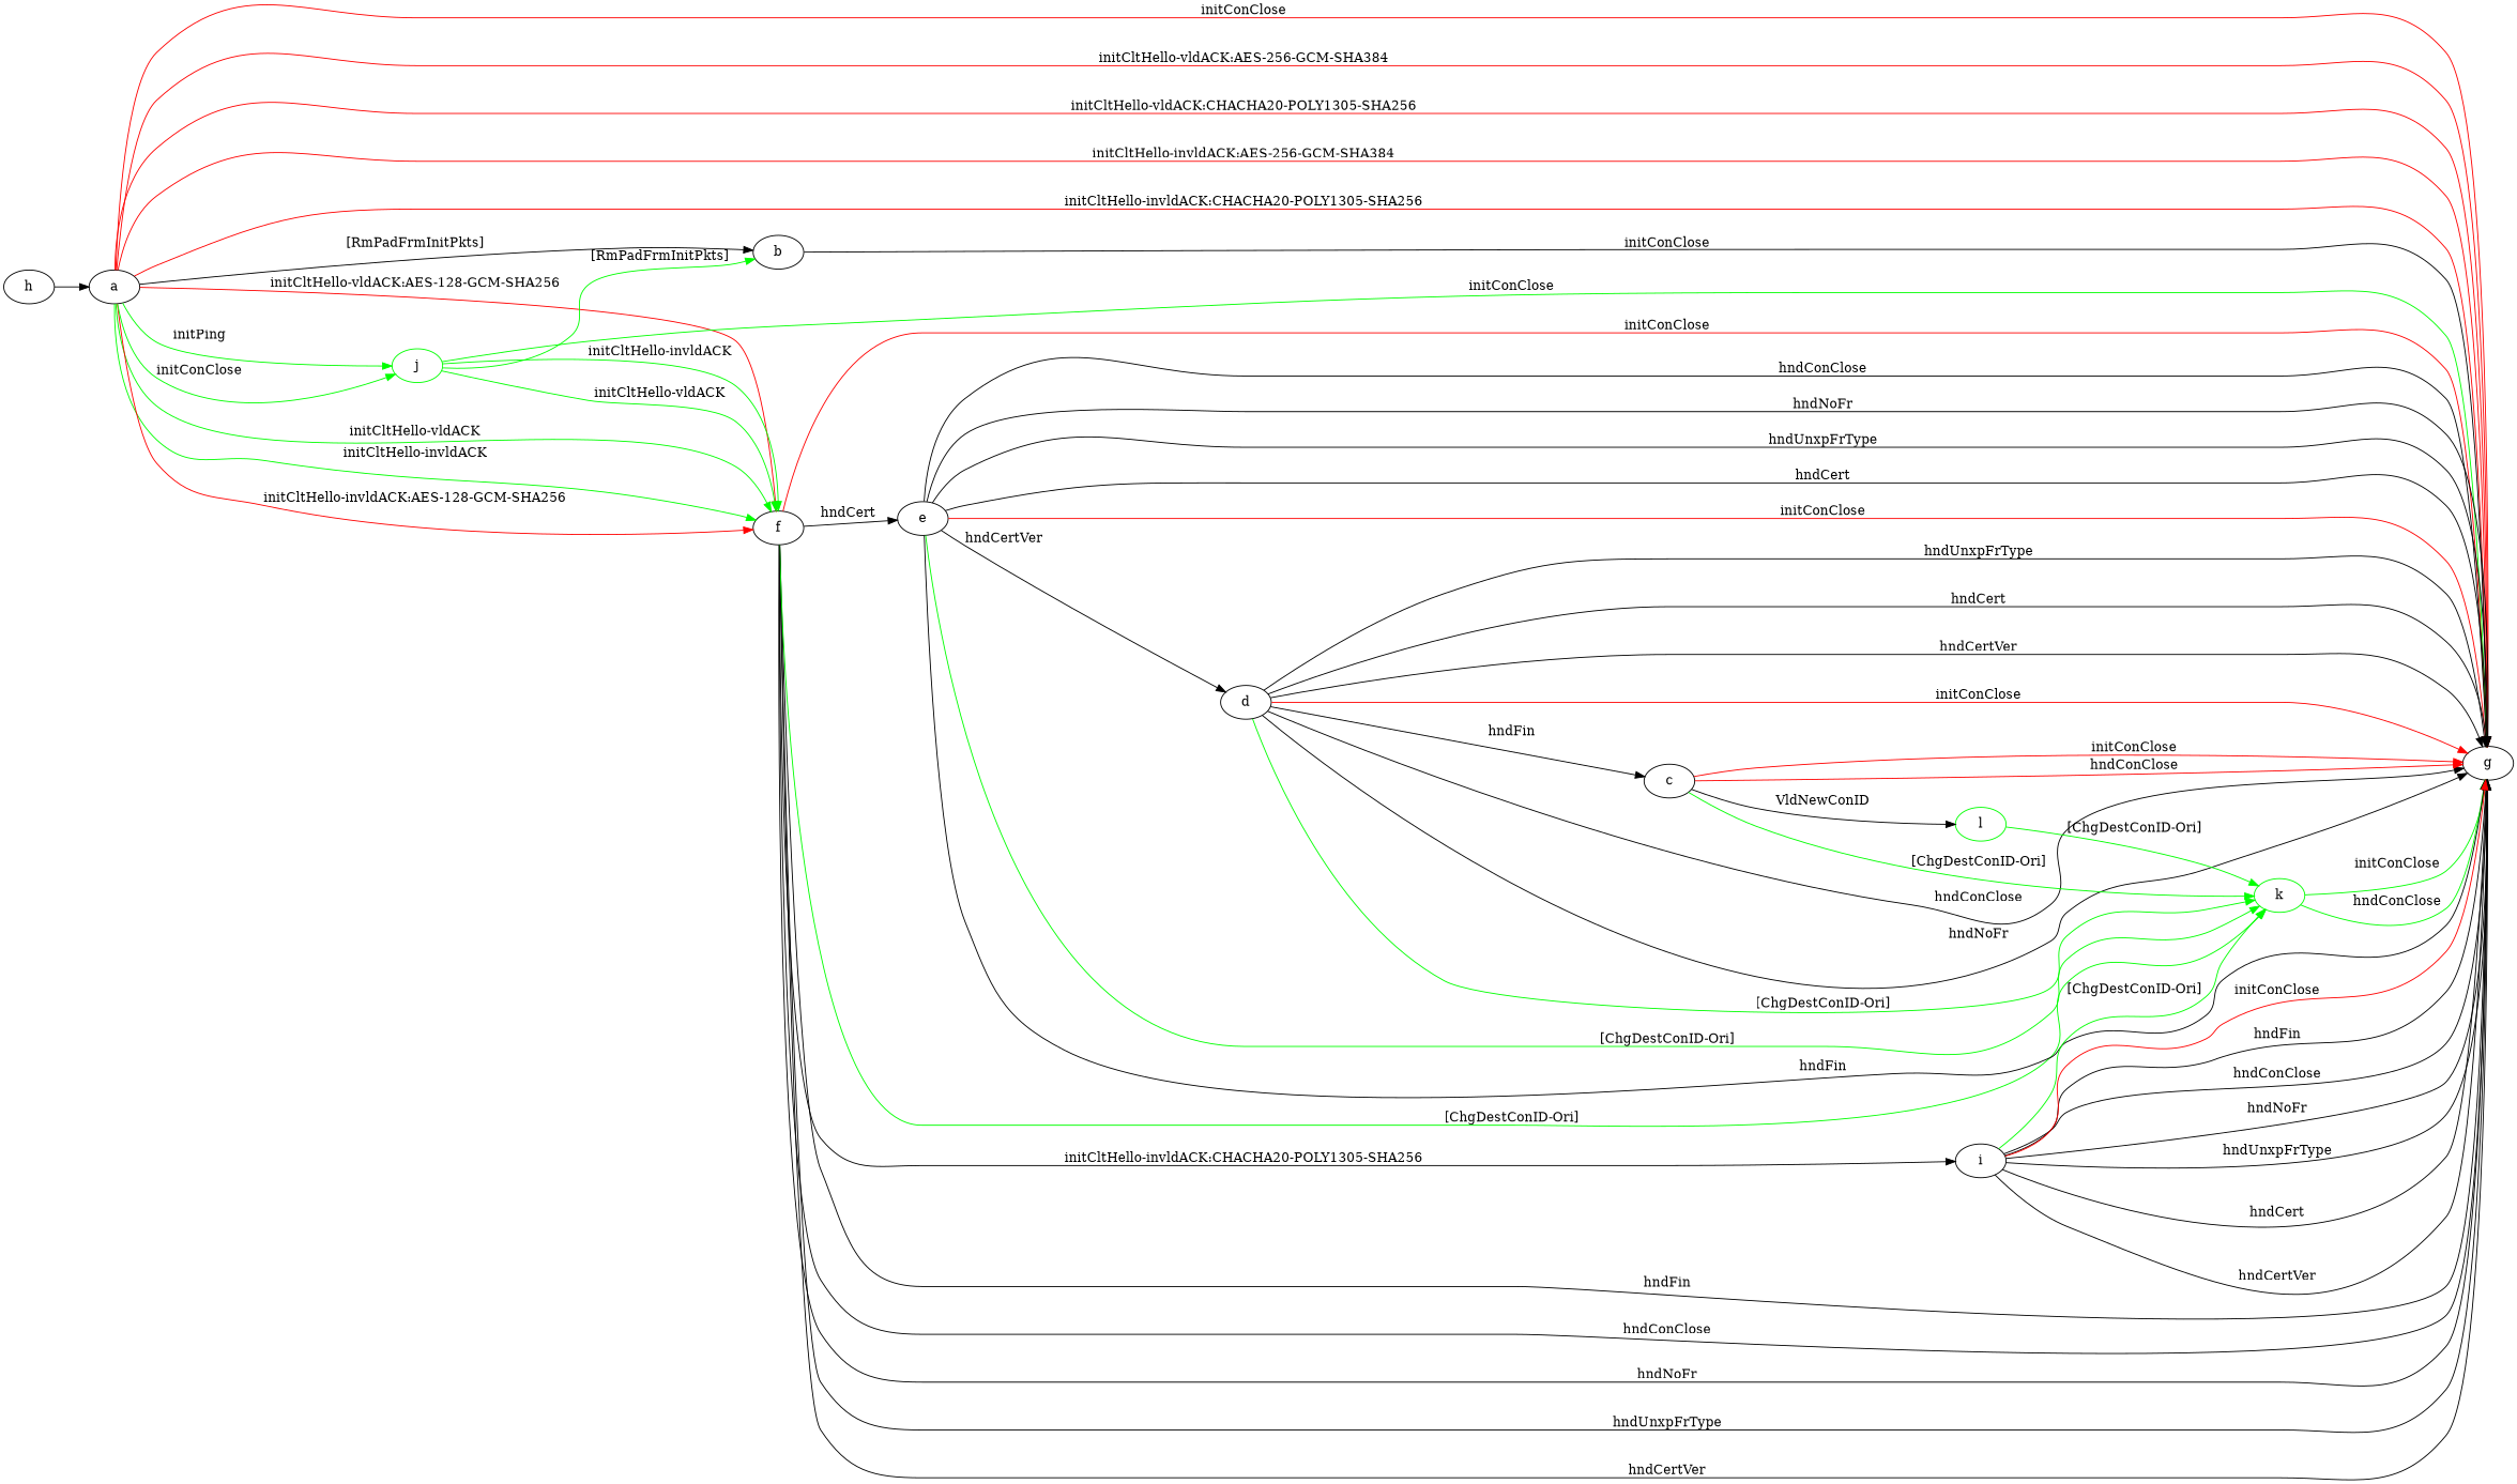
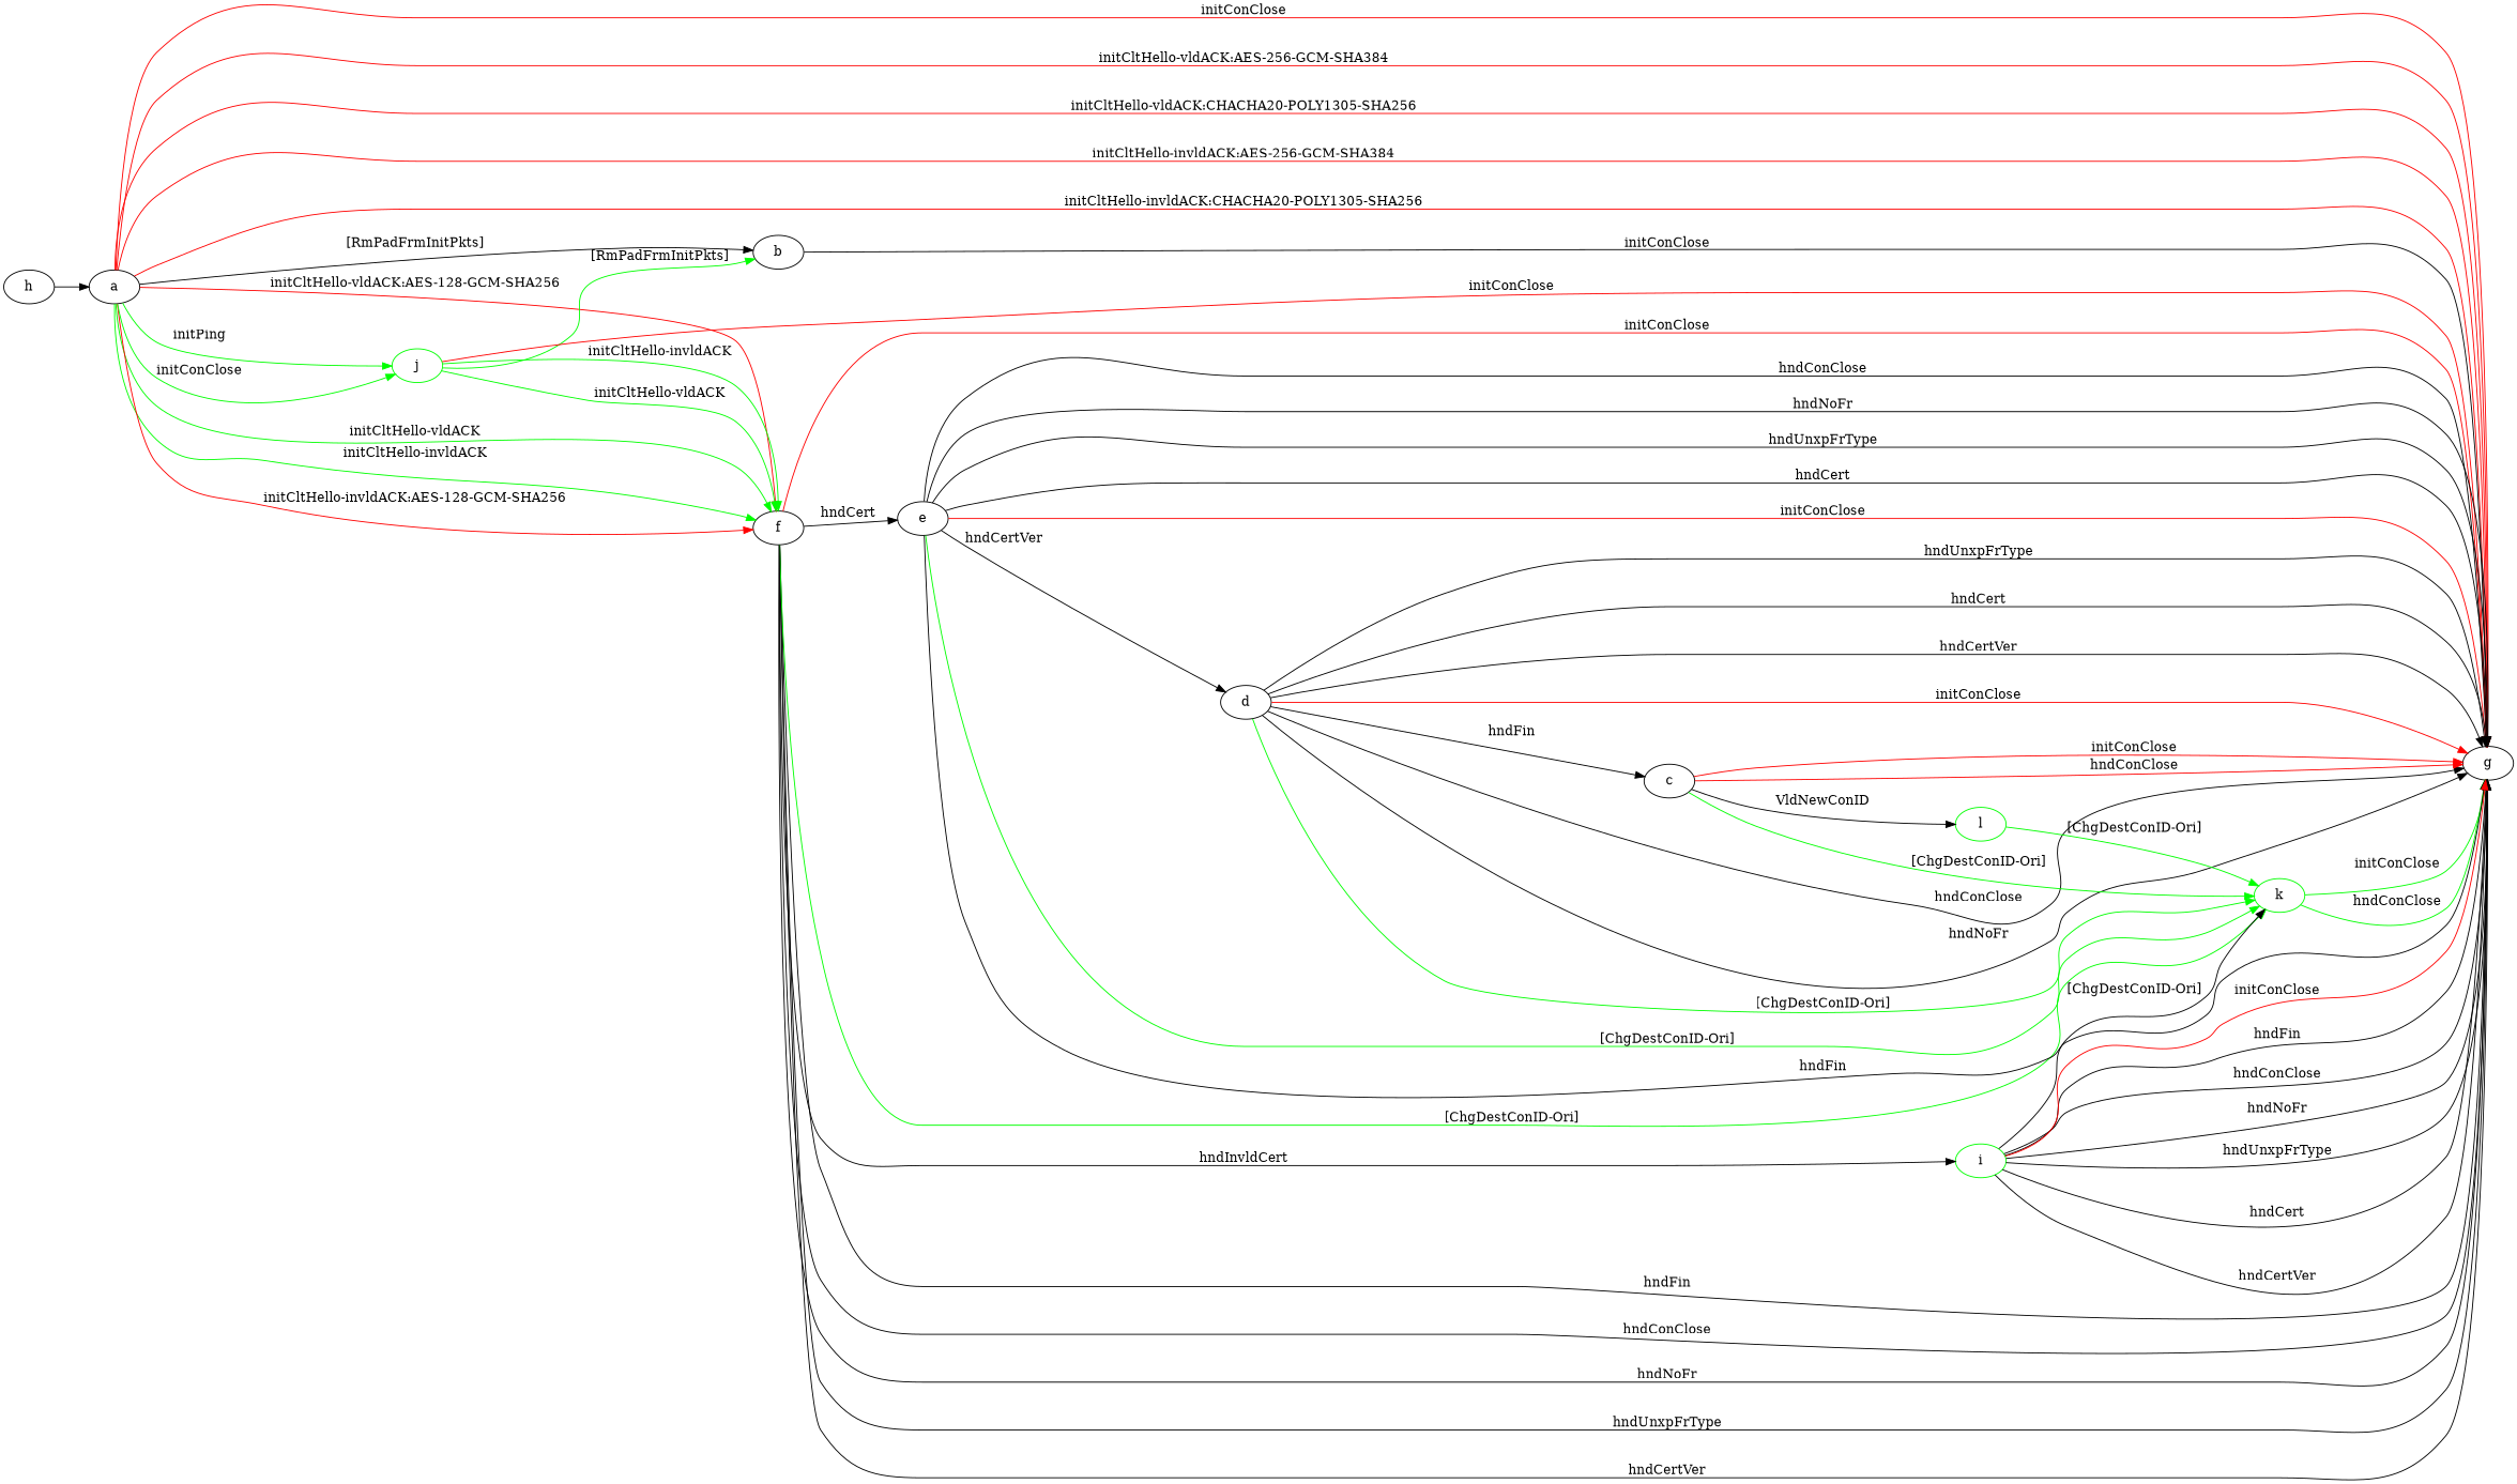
  digraph {
    rankdir=LR
    a
    b
    f
    g
    j [color=green]
    k [color=green]
    e
-   i
+   i [color=green]
    d
    c
    l [color=green]
    h
    a -> b [label="[RmPadFrmInitPkts] "]
    a -> f [color=green label="initCltHello-vldACK "]
    a -> f [color=green label="initCltHello-invldACK "]
    a -> f [color=red label="initCltHello-vldACK:AES-128-GCM-SHA256 "]
    a -> f [color=red label="initCltHello-invldACK:AES-128-GCM-SHA256 "]
    a -> g [color=red label="initConClose "]
    a -> g [color=red label="initCltHello-vldACK:AES-256-GCM-SHA384 "]
    a -> g [color=red label="initCltHello-vldACK:CHACHA20-POLY1305-SHA256 "]
    a -> g [color=red label="initCltHello-invldACK:AES-256-GCM-SHA384 "]
    a -> g [color=red label="initCltHello-invldACK:CHACHA20-POLY1305-SHA256 "]
    a -> j [color=green label="initPing "]
    a -> j [color=green label="initConClose "]
    b -> g [label="initConClose "]
    f -> g [label="hndFin "]
    f -> g [label="hndConClose "]
    f -> g [label="hndNoFr "]
    f -> g [label="hndUnxpFrType "]
    f -> g [label="hndCertVer "]
    f -> g [color=red label="initConClose "]
    f -> k [color=green label="[ChgDestConID-Ori] "]
    f -> e [label="hndCert "]
-   f -> i [label="initCltHello-invldACK:CHACHA20-POLY1305-SHA256 "]
+   f -> i [label="hndInvldCert "]
    j -> b [color=green label="[RmPadFrmInitPkts] "]
    j -> f [color=green label="initCltHello-vldACK "]
    j -> f [color=green label="initCltHello-invldACK "]
-   j -> g [color=green label="initConClose "]
+   j -> g [color=red label="initConClose "]
    k -> g [color=green label="initConClose "]
    k -> g [color=green label="hndConClose "]
    e -> g [label="hndFin "]
    e -> g [label="hndConClose "]
    e -> g [label="hndNoFr "]
    e -> g [label="hndUnxpFrType "]
    e -> g [label="hndCert "]
    e -> g [color=red label="initConClose "]
    e -> k [color=green label="[ChgDestConID-Ori] "]
    e -> d [label="hndCertVer "]
    i -> g [label="hndFin "]
    i -> g [label="hndConClose "]
    i -> g [label="hndNoFr "]
    i -> g [label="hndUnxpFrType "]
    i -> g [label="hndCert "]
    i -> g [label="hndCertVer "]
    i -> g [color=red label="initConClose "]
-   i -> k [color=green label="[ChgDestConID-Ori] "]
+   i -> k [color=black label="[ChgDestConID-Ori] "]
    d -> g [label="hndConClose "]
    d -> g [label="hndNoFr "]
    d -> g [label="hndUnxpFrType "]
    d -> g [label="hndCert "]
    d -> g [label="hndCertVer "]
    d -> g [color=red label="initConClose "]
    d -> k [color=green label="[ChgDestConID-Ori] "]
    d -> c [label="hndFin "]
    c -> g [color=red label="initConClose "]
    c -> g [color=red label="hndConClose "]
    c -> k [color=green label="[ChgDestConID-Ori] "]
    c -> l [color=black label="VldNewConID "]
    l -> k [color=green label="[ChgDestConID-Ori] "]
    h -> a
  }
